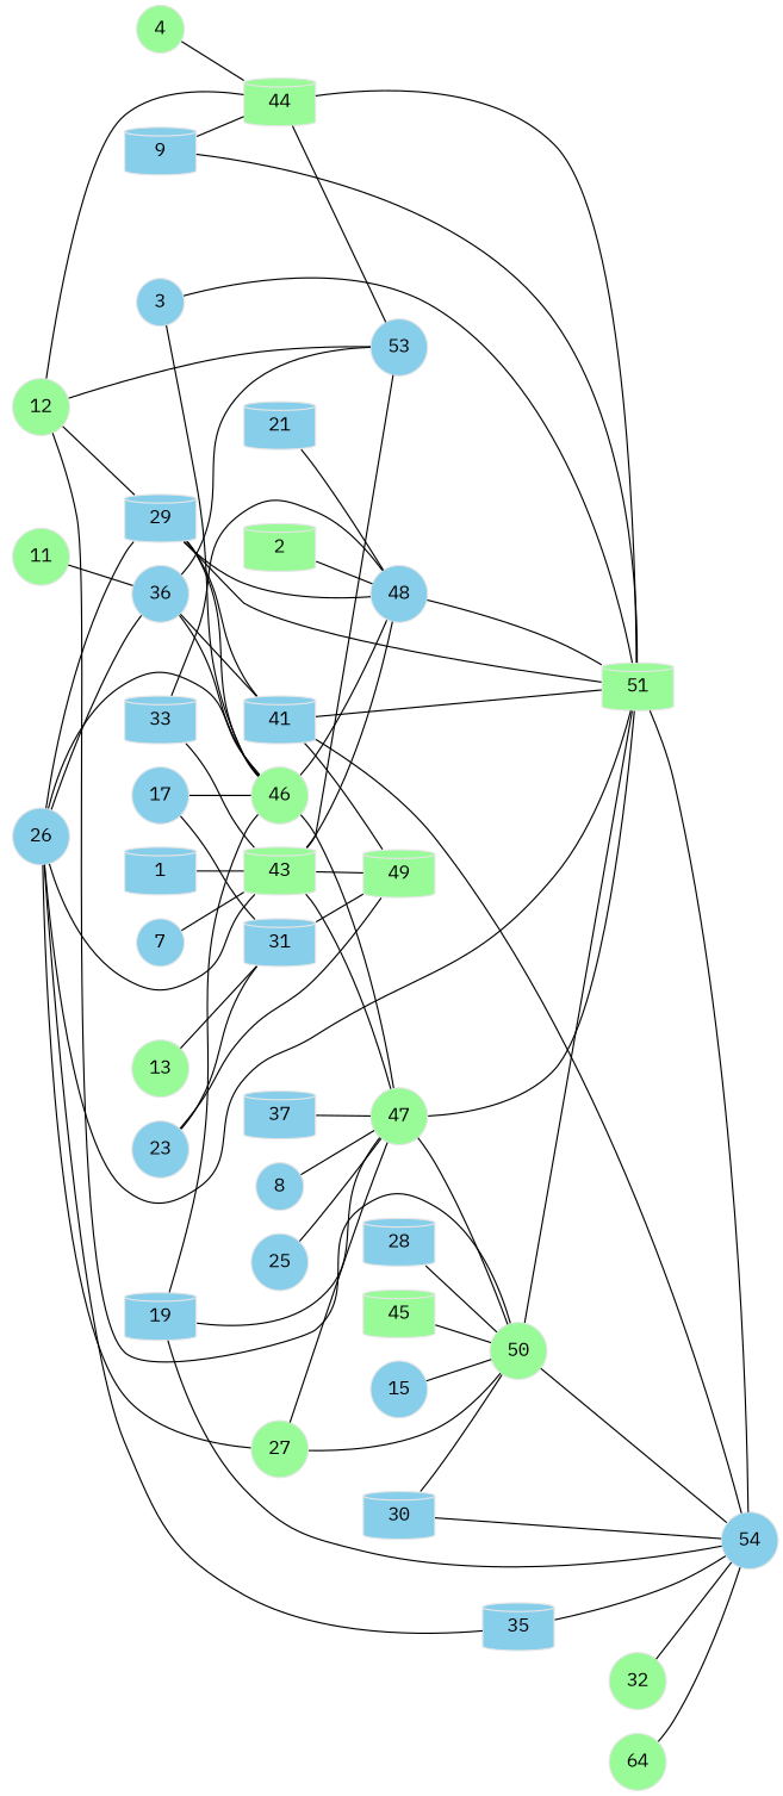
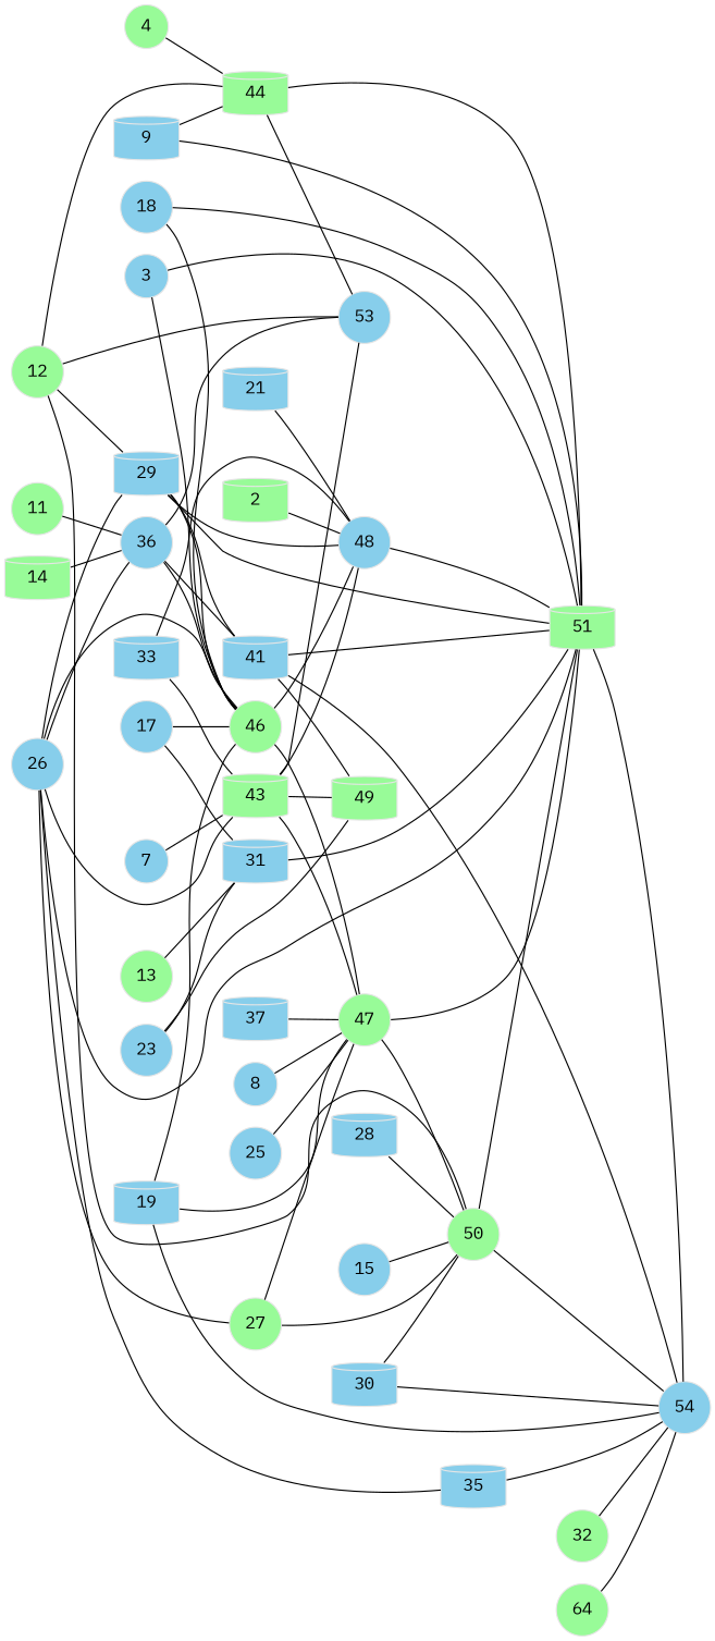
  graph {
    fontname="IBM Plex Mono"
    rankdir=LR
    node [color=gray90 fillcolor=skyblue fontname="IBM Plex Mono" shape=circle style=filled]
    edge [fontname="IBM Plex Mono" weight=1.0]
-   1 [shape=cylinder]
    43 [fillcolor=palegreen shape=cylinder]
    48
    47 [fillcolor=palegreen]
    53
    49 [fillcolor=palegreen shape=cylinder]
    2 [fillcolor=palegreen shape=cylinder]
    51 [fillcolor=palegreen shape=cylinder]
    46 [fillcolor=palegreen]
    3
    54
    4 [fillcolor=palegreen]
    44 [fillcolor=palegreen shape=cylinder]
    7
    8
    50 [fillcolor=palegreen]
    9 [shape=cylinder]
    11 [fillcolor=palegreen]
    36
    41 [shape=cylinder]
    12 [fillcolor=palegreen]
    29 [shape=cylinder]
    13 [fillcolor=palegreen]
    31 [shape=cylinder]
+   14 [fillcolor=palegreen shape=cylinder]
    15
    17
+   18
    19 [shape=cylinder]
    21 [shape=cylinder]
    23
    25
    26
    27 [fillcolor=palegreen]
    35 [shape=cylinder]
    28 [shape=cylinder]
    30 [shape=cylinder]
    32 [fillcolor=palegreen]
    33 [shape=cylinder]
    n40 [fillcolor=palegreen label=64]
    37 [shape=cylinder]
-   45 [fillcolor=palegreen shape=cylinder]
-   1 -- 43
    43 -- 48
    43 -- 47
    43 -- 53
    43 -- 49 [weight=2.0]
    48 -- 51
    47 -- 51
    47 -- 50
    2 -- 48
    51 -- 54
    46 -- 48
    46 -- 47
    3 -- 51
    3 -- 46
    4 -- 44
    44 -- 53
    44 -- 51
    7 -- 43
    8 -- 47
    50 -- 51
    50 -- 54
    9 -- 51
    9 -- 44
    11 -- 36
    36 -- 53
    36 -- 46 [weight=2.0]
    36 -- 41
    41 -- 49
    41 -- 51
    41 -- 54
    12 -- 53
    12 -- 44
    12 -- 50
    12 -- 29
    29 -- 48
    29 -- 51
    29 -- 46
    29 -- 41 [weight=2.0]
    13 -- 31
-   31 -- 49
+   31 -- 51
+   14 -- 36
    15 -- 50
    17 -- 46
    17 -- 31
+   18 -- 51
+   18 -- 46
    19 -- 47
    19 -- 46
    19 -- 54
    21 -- 48
    23 -- 49 [weight=2.0]
    23 -- 31
    25 -- 47
    26 -- 43
    26 -- 51
    26 -- 46 [weight=2.0]
    26 -- 36
    26 -- 29
    26 -- 27
    26 -- 35
    27 -- 47
    27 -- 50 [weight=2.0]
    35 -- 54
    28 -- 50
    30 -- 54
    30 -- 50
    32 -- 54
    33 -- 43
    33 -- 48
    n40 -- 54
    37 -- 47
-   45 -- 50
  }
